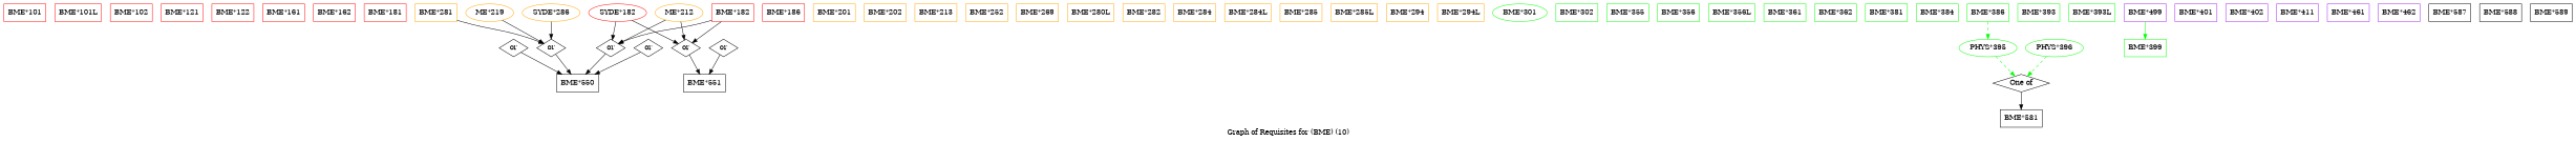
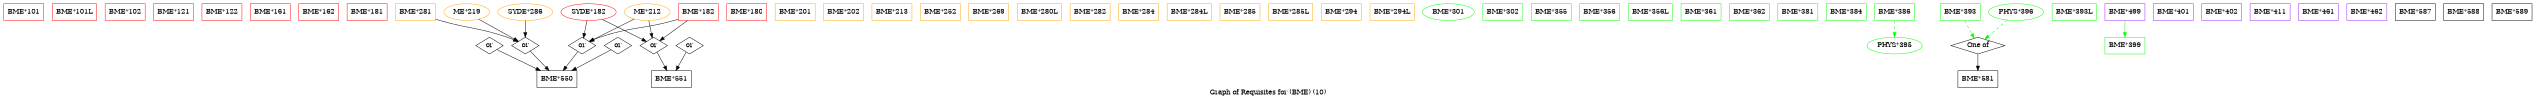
  strict digraph {
    label="Graph of Requisites for (BME) (10)"
    node [color=orange shape=box]
    "BME*101" [color=red height=0.5 width=1.1944]
    "BME*101L" [color=red height=0.5 width=1.3194]
    "BME*102" [color=red height=0.5 width=1.1944]
    "BME*121" [color=red height=0.5 width=1.1944]
    "BME*122" [color=red height=0.5 width=1.1944]
    "BME*161" [color=red height=0.5 width=1.1944]
    "BME*162" [color=red height=0.5 width=1.1944]
    "BME*181" [color=red height=0.5 width=1.1944]
    "BME*182" [color=red height=0.5 width=1.1944]
    n10 [height=0.5 label=or shape=diamond width=0.81703 color=""]
    n11 [height=0.5 label=or shape=diamond width=0.81703 color=""]
    "BME*550" [height=0.5 width=1.1944 color=""]
    "BME*551" [height=0.5 width=1.1944 color=""]
-   "BME*186" [color=red height=0.5 width=1.1944]
+   "BME*186" [color=red height=0.5 width=1.1944 label="BME*180"]
    "BME*201" [height=0.5 width=1.1944]
    "BME*202" [height=0.5 width=1.1944]
    "BME*213" [height=0.5 width=1.1944]
    "BME*252" [height=0.5 width=1.1944]
    n19 [height=0.5 label="BME*269" width=1.1944]
    "BME*281" [height=0.5 width=1.1944]
    n21 [height=0.5 label=or shape=diamond width=0.81703 color=""]
    n22 [height=0.5 label="BME*280L" width=1.3194]
    "BME*282" [height=0.5 width=1.1944]
    "BME*284" [height=0.5 width=1.1944]
    "BME*284L" [height=0.5 width=1.3194]
    "BME*285" [height=0.5 width=1.1944]
    "BME*285L" [height=0.5 width=1.3194]
    "BME*294" [height=0.5 width=1.1944]
    "BME*294L" [height=0.5 width=1.3194]
    "BME*301" [color=green height=0.5 shape=ellipse width=1.1944]
    "BME*302" [color=green height=0.5 width=1.1944]
    "BME*355" [color=green height=0.5 width=1.1944]
    "BME*356" [color=green height=0.5 width=1.1944]
    "BME*356L" [color=green height=0.5 width=1.3194]
    "BME*361" [color=green height=0.5 width=1.1944]
    "BME*362" [color=green height=0.5 width=1.1944]
    "BME*381" [color=green height=0.5 width=1.1944]
    "BME*384" [color=green height=0.5 width=1.1944]
    "BME*386" [color=green height=0.5 width=1.1944]
    "PHYS*395" [color=green height=0.5 width=1.6429 shape=""]
    n41 [height=0.5 label="One of" shape=diamond width=1.6085 color=""]
    "BME*581" [height=0.5 width=1.1944 color=""]
    "BME*393" [color=green height=0.5 width=1.1944]
    "BME*393L" [color=green height=0.5 width=1.3194]
    "BME*399" [color=green height=0.5 width=1.1944]
    "BME*499" [color=purple height=0.5 width=1.1944]
    "BME*401" [color=purple height=0.5 width=1.1944]
    "BME*402" [color=purple height=0.5 width=1.1944]
    "BME*411" [color=purple height=0.5 width=1.1944]
    "BME*461" [color=purple height=0.5 width=1.1944]
    "BME*462" [color=purple height=0.5 width=1.1944]
    n52 [height=0.5 label=or shape=diamond width=0.81703 color=""]
    n53 [height=0.5 label=or shape=diamond width=0.81703 color=""]
    "ME*212" [height=0.5 width=1.354 shape=""]
    "SYDE*182" [color=red height=0.5 width=1.6429 shape=""]
    "ME*219" [height=0.5 width=1.354 shape=""]
    "SYDE*286" [height=0.5 width=1.6429 shape=""]
    n58 [height=0.5 label=or shape=diamond width=0.81703 color=""]
    "PHYS*396" [color=green height=0.5 width=1.6429 shape=""]
    "BME*587" [height=0.5 width=1.1944 color=""]
    "BME*588" [height=0.5 width=1.1944 color=""]
    "BME*589" [height=0.5 width=1.1944 color=""]
    "BME*182" -> n10
    "BME*182" -> n11
    n10 -> "BME*550"
    n11 -> "BME*551"
    "BME*281" -> n21
    n21 -> "BME*550"
    "BME*386" -> "PHYS*395" [color=green style=dashed]
-   "PHYS*395" -> n41 [color=green style=dashed]
+   "BME*393" -> n41 [color=green style=dashed]
    n41 -> "BME*581"
    "BME*499" -> "BME*399" [color=green]
    n52 -> "BME*550"
    n53 -> "BME*550"
    "ME*212" -> n10
    "ME*212" -> n11
    "SYDE*182" -> n10
    "SYDE*182" -> n11
    "ME*219" -> n21
    "SYDE*286" -> n21
    n58 -> "BME*551"
    "PHYS*396" -> n41 [color=green style=dashed]
  }
